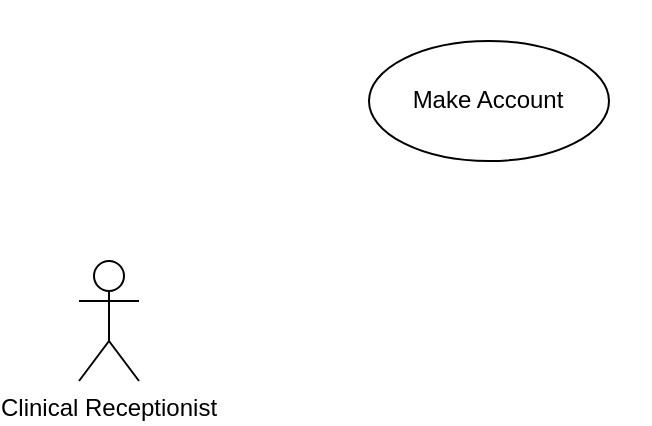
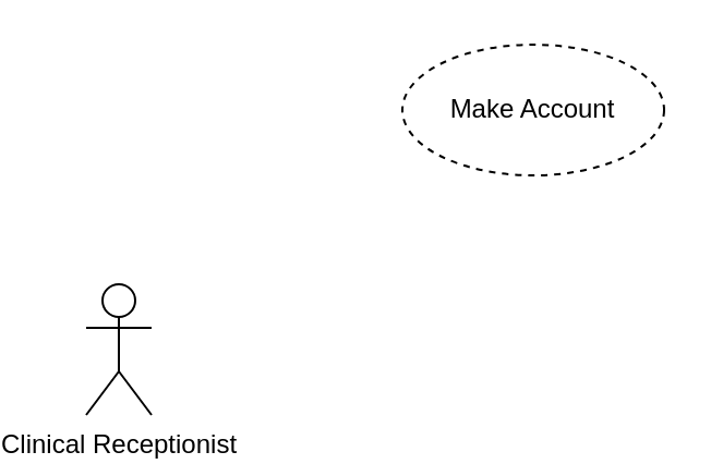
  <mxCell id="0" />
  <mxCell id="1" parent="0" />
  <mxCell id="2" value="Clinical Receptionist" style="shape=umlActor;verticalLabelPosition=bottom;verticalAlign=top;html=1;outlineConnect=0;" vertex="1" parent="1"><mxGeometry x="20" y="130" width="30" height="60" as="geometry" /></mxCell>
- <mxCell id="3" value="Make Account" style="ellipse;whiteSpace=wrap;html=1;" vertex="1" parent="1"><mxGeometry x="165" y="20" width="120" height="60" as="geometry" /></mxCell>
+ <mxCell id="3" value="Make Account" style="ellipse;whiteSpace=wrap;html=1;dashed=1;" vertex="1" parent="1"><mxGeometry x="165" y="20" width="120" height="60" as="geometry" /></mxCell>
